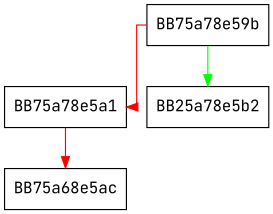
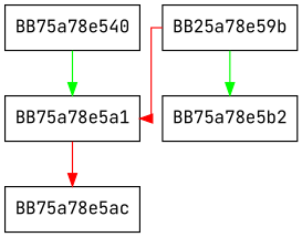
  digraph {
    fontname="JetBrains Mono"
    splines=ortho
    node [fontname="JetBrains Mono" shape=box]
    edge [color=green fontname="JetBrains Mono"]
+   BB75a78e540
    BB75a78e5a1
-   BB75a78e5ac [label=BB75a68e5ac]
-   BB75a78e59b
-   BB75a78e5b2 [label=BB25a78e5b2]
+   BB75a78e5ac
+   BB75a78e59b [label=BB25a78e59b]
+   BB75a78e5b2
+   BB75a78e540 -> BB75a78e5a1
    BB75a78e5a1 -> BB75a78e5ac [color=red]
    BB75a78e59b -> BB75a78e5a1 [color=red]
    BB75a78e59b -> BB75a78e5b2
  }
